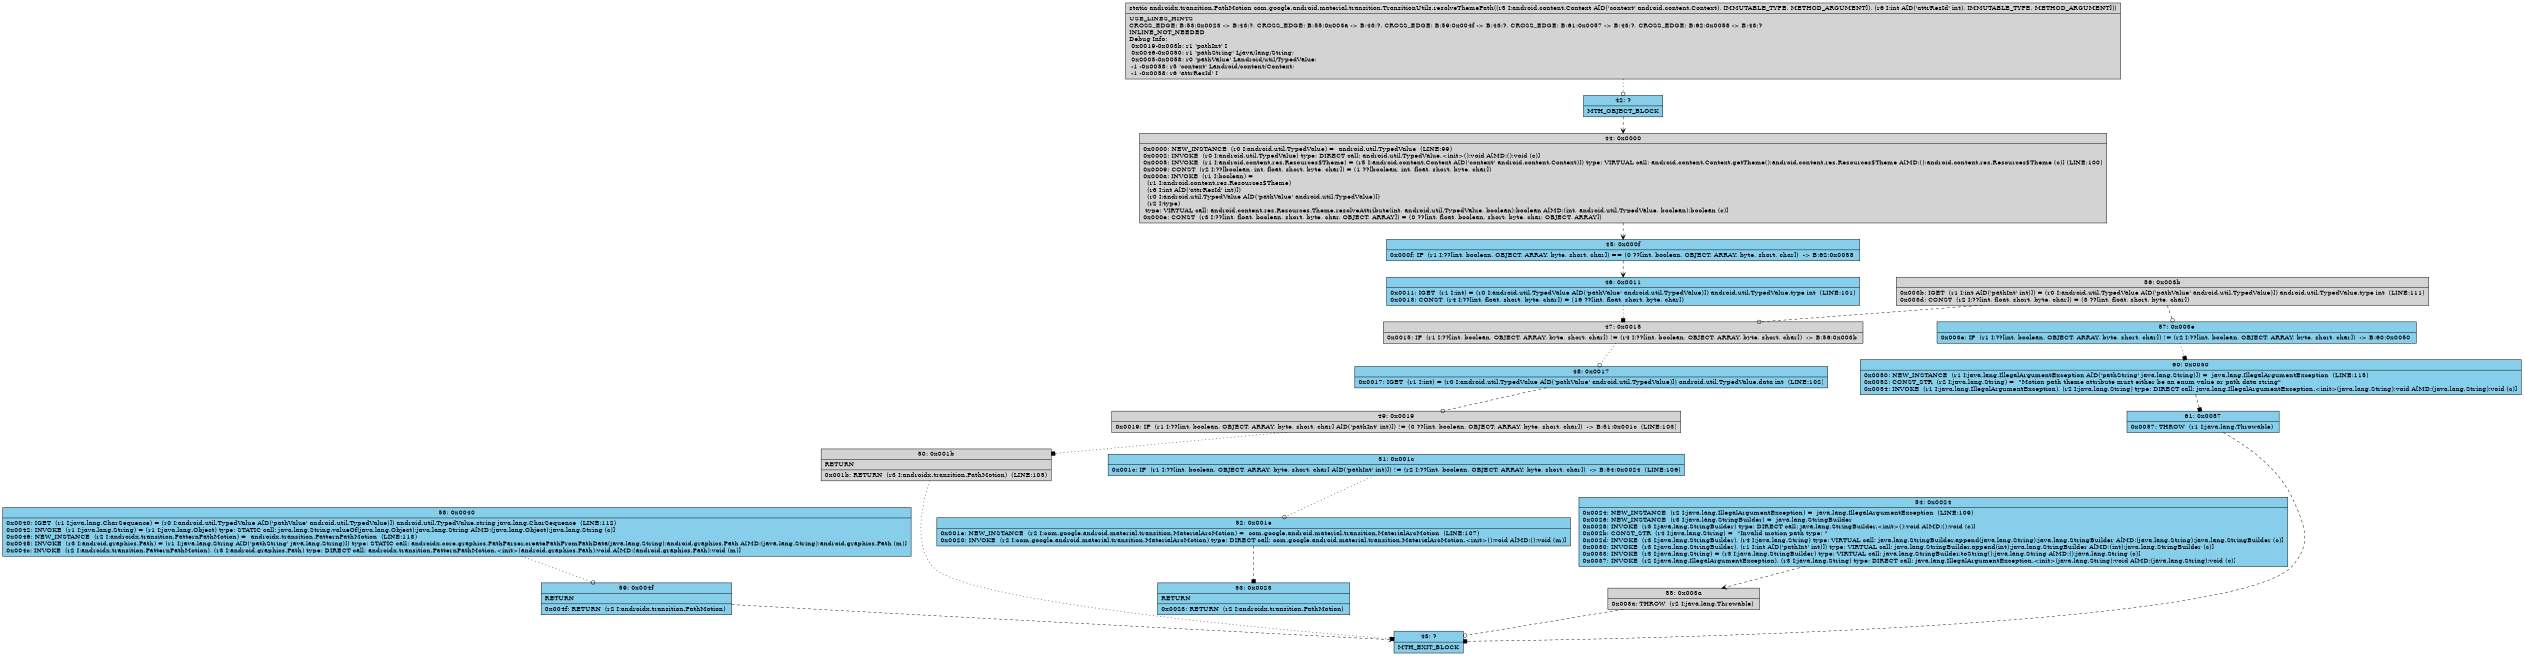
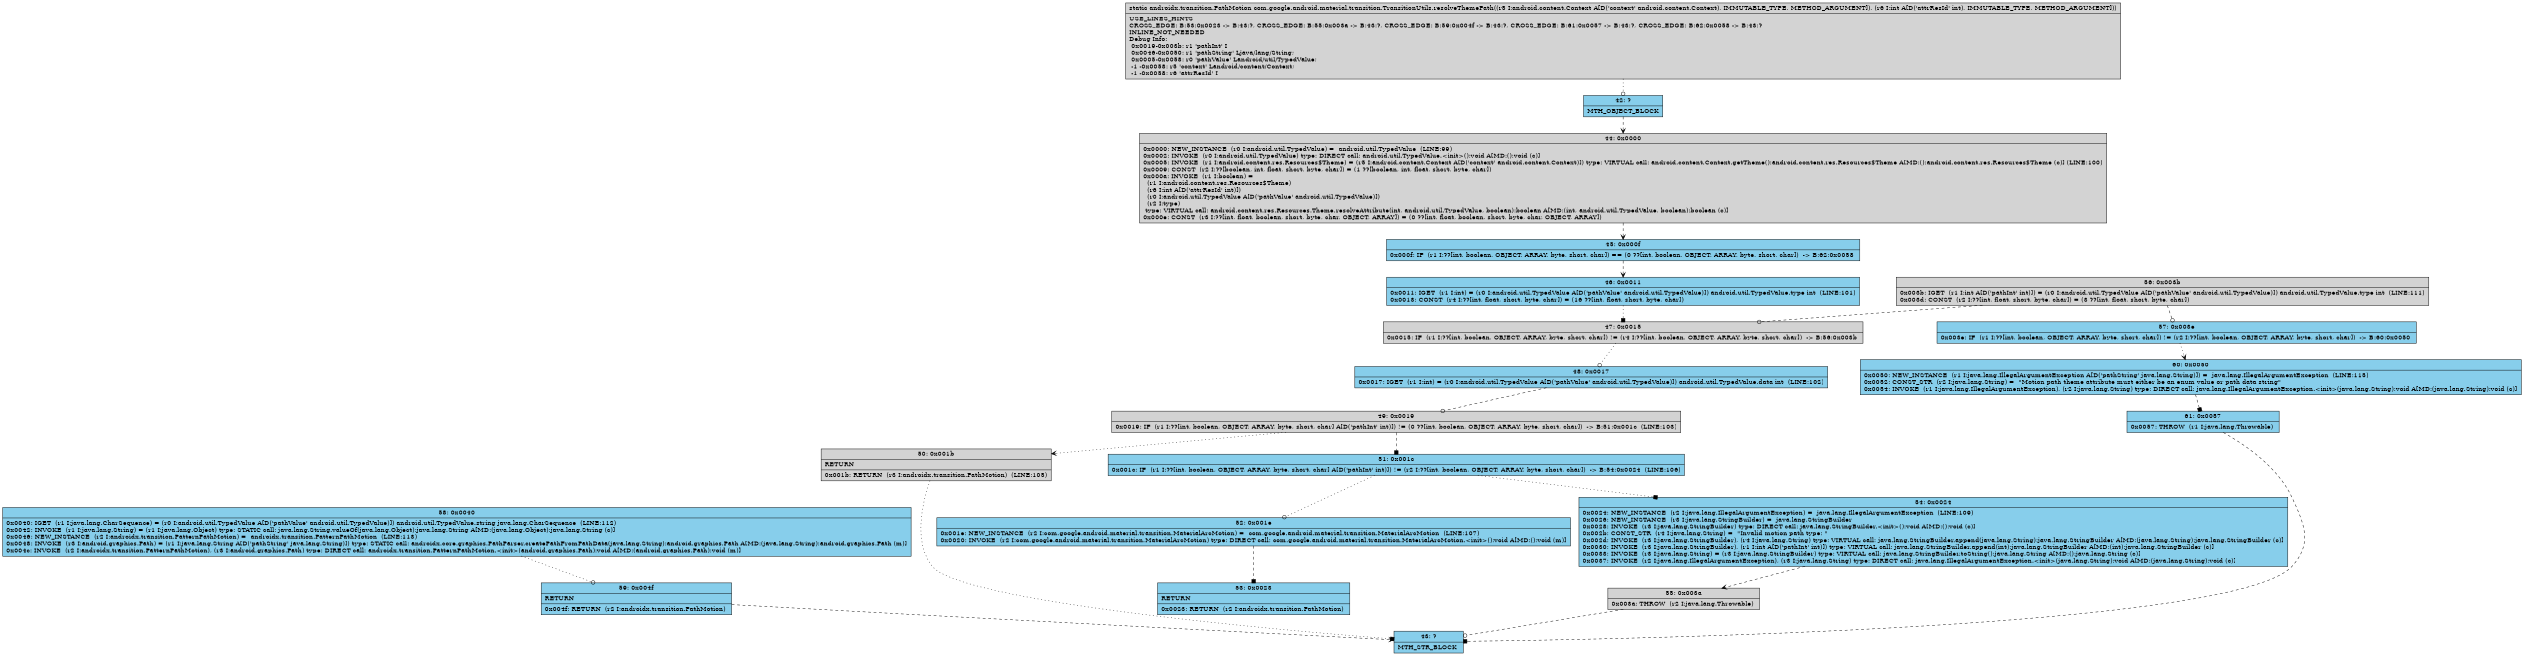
  digraph {
    node [fillcolor=skyblue shape=record style=filled]
    edge [arrowhead=box style=dashed]
    n1 [label="{42\:\ ?|MTH_OBJECT_BLOCK\l}"]
    n2 [fillcolor=lightgrey label="{44\:\ 0x0000|0x0000: NEW_INSTANCE  (r0 I:android.util.TypedValue) =  android.util.TypedValue  (LINE:99)\l0x0002: INVOKE  (r0 I:android.util.TypedValue) type: DIRECT call: android.util.TypedValue.\<init\>():void A[MD:():void (c)]\l0x0005: INVOKE  (r1 I:android.content.res.Resources$Theme) = (r5 I:android.content.Context A[D('context' android.content.Context)]) type: VIRTUAL call: android.content.Context.getTheme():android.content.res.Resources$Theme A[MD:():android.content.res.Resources$Theme (c)] (LINE:100)\l0x0009: CONST  (r2 I:??[boolean, int, float, short, byte, char]) = (1 ??[boolean, int, float, short, byte, char]) \l0x000a: INVOKE  (r1 I:boolean) = \l  (r1 I:android.content.res.Resources$Theme)\l  (r6 I:int A[D('attrResId' int)])\l  (r0 I:android.util.TypedValue A[D('pathValue' android.util.TypedValue)])\l  (r2 I:type)\l type: VIRTUAL call: android.content.res.Resources.Theme.resolveAttribute(int, android.util.TypedValue, boolean):boolean A[MD:(int, android.util.TypedValue, boolean):boolean (c)]\l0x000e: CONST  (r3 I:??[int, float, boolean, short, byte, char, OBJECT, ARRAY]) = (0 ??[int, float, boolean, short, byte, char, OBJECT, ARRAY]) \l}"]
    n3 [label="{45\:\ 0x000f|0x000f: IF  (r1 I:??[int, boolean, OBJECT, ARRAY, byte, short, char]) == (0 ??[int, boolean, OBJECT, ARRAY, byte, short, char])  \-\> B:62:0x0058 \l}"]
    n4 [label="{46\:\ 0x0011|0x0011: IGET  (r1 I:int) = (r0 I:android.util.TypedValue A[D('pathValue' android.util.TypedValue)]) android.util.TypedValue.type int  (LINE:101)\l0x0013: CONST  (r4 I:??[int, float, short, byte, char]) = (16 ??[int, float, short, byte, char]) \l}"]
    n5 [fillcolor=lightgrey label="{47\:\ 0x0015|0x0015: IF  (r1 I:??[int, boolean, OBJECT, ARRAY, byte, short, char]) != (r4 I:??[int, boolean, OBJECT, ARRAY, byte, short, char])  \-\> B:56:0x003b \l}"]
    n6 [label="{48\:\ 0x0017|0x0017: IGET  (r1 I:int) = (r0 I:android.util.TypedValue A[D('pathValue' android.util.TypedValue)]) android.util.TypedValue.data int  (LINE:102)\l}"]
    n7 [fillcolor=lightgrey label="{49\:\ 0x0019|0x0019: IF  (r1 I:??[int, boolean, OBJECT, ARRAY, byte, short, char] A[D('pathInt' int)]) != (0 ??[int, boolean, OBJECT, ARRAY, byte, short, char])  \-\> B:51:0x001c  (LINE:103)\l}"]
    n8 [fillcolor=lightgrey label="{56\:\ 0x003b|0x003b: IGET  (r1 I:int A[D('pathInt' int)]) = (r0 I:android.util.TypedValue A[D('pathValue' android.util.TypedValue)]) android.util.TypedValue.type int  (LINE:111)\l0x003d: CONST  (r2 I:??[int, float, short, byte, char]) = (3 ??[int, float, short, byte, char]) \l}"]
    n9 [label="{57\:\ 0x003e|0x003e: IF  (r1 I:??[int, boolean, OBJECT, ARRAY, byte, short, char]) != (r2 I:??[int, boolean, OBJECT, ARRAY, byte, short, char])  \-\> B:60:0x0050 \l}"]
    n10 [fillcolor=lightgrey label="{50\:\ 0x001b|RETURN\l|0x001b: RETURN  (r3 I:androidx.transition.PathMotion)  (LINE:105)\l}"]
    n11 [label="{51\:\ 0x001c|0x001c: IF  (r1 I:??[int, boolean, OBJECT, ARRAY, byte, short, char] A[D('pathInt' int)]) != (r2 I:??[int, boolean, OBJECT, ARRAY, byte, short, char])  \-\> B:54:0x0024  (LINE:106)\l}"]
-   n12 [label="{43\:\ ?|MTH_EXIT_BLOCK\l}"]
+   n12 [label="{43\:\ ?|MTH_STR_BLOCK\l}"]
    n13 [label="{52\:\ 0x001e|0x001e: NEW_INSTANCE  (r2 I:com.google.android.material.transition.MaterialArcMotion) =  com.google.android.material.transition.MaterialArcMotion  (LINE:107)\l0x0020: INVOKE  (r2 I:com.google.android.material.transition.MaterialArcMotion) type: DIRECT call: com.google.android.material.transition.MaterialArcMotion.\<init\>():void A[MD:():void (m)]\l}"]
    n14 [label="{54\:\ 0x0024|0x0024: NEW_INSTANCE  (r2 I:java.lang.IllegalArgumentException) =  java.lang.IllegalArgumentException  (LINE:109)\l0x0026: NEW_INSTANCE  (r3 I:java.lang.StringBuilder) =  java.lang.StringBuilder \l0x0028: INVOKE  (r3 I:java.lang.StringBuilder) type: DIRECT call: java.lang.StringBuilder.\<init\>():void A[MD:():void (c)]\l0x002b: CONST_STR  (r4 I:java.lang.String) =  \"Invalid motion path type: \" \l0x002d: INVOKE  (r3 I:java.lang.StringBuilder), (r4 I:java.lang.String) type: VIRTUAL call: java.lang.StringBuilder.append(java.lang.String):java.lang.StringBuilder A[MD:(java.lang.String):java.lang.StringBuilder (c)]\l0x0030: INVOKE  (r3 I:java.lang.StringBuilder), (r1 I:int A[D('pathInt' int)]) type: VIRTUAL call: java.lang.StringBuilder.append(int):java.lang.StringBuilder A[MD:(int):java.lang.StringBuilder (c)]\l0x0033: INVOKE  (r3 I:java.lang.String) = (r3 I:java.lang.StringBuilder) type: VIRTUAL call: java.lang.StringBuilder.toString():java.lang.String A[MD:():java.lang.String (c)]\l0x0037: INVOKE  (r2 I:java.lang.IllegalArgumentException), (r3 I:java.lang.String) type: DIRECT call: java.lang.IllegalArgumentException.\<init\>(java.lang.String):void A[MD:(java.lang.String):void (c)]\l}"]
    n15 [label="{53\:\ 0x0023|RETURN\l|0x0023: RETURN  (r2 I:androidx.transition.PathMotion) \l}"]
    n16 [fillcolor=lightgrey label="{55\:\ 0x003a|0x003a: THROW  (r2 I:java.lang.Throwable) \l}"]
    n17 [label="{60\:\ 0x0050|0x0050: NEW_INSTANCE  (r1 I:java.lang.IllegalArgumentException A[D('pathString' java.lang.String)]) =  java.lang.IllegalArgumentException  (LINE:115)\l0x0052: CONST_STR  (r2 I:java.lang.String) =  \"Motion path theme attribute must either be an enum value or path data string\" \l0x0054: INVOKE  (r1 I:java.lang.IllegalArgumentException), (r2 I:java.lang.String) type: DIRECT call: java.lang.IllegalArgumentException.\<init\>(java.lang.String):void A[MD:(java.lang.String):void (c)]\l}"]
    n18 [label="{58\:\ 0x0040|0x0040: IGET  (r1 I:java.lang.CharSequence) = (r0 I:android.util.TypedValue A[D('pathValue' android.util.TypedValue)]) android.util.TypedValue.string java.lang.CharSequence  (LINE:112)\l0x0042: INVOKE  (r1 I:java.lang.String) = (r1 I:java.lang.Object) type: STATIC call: java.lang.String.valueOf(java.lang.Object):java.lang.String A[MD:(java.lang.Object):java.lang.String (c)]\l0x0046: NEW_INSTANCE  (r2 I:androidx.transition.PatternPathMotion) =  androidx.transition.PatternPathMotion  (LINE:113)\l0x0048: INVOKE  (r3 I:android.graphics.Path) = (r1 I:java.lang.String A[D('pathString' java.lang.String)]) type: STATIC call: androidx.core.graphics.PathParser.createPathFromPathData(java.lang.String):android.graphics.Path A[MD:(java.lang.String):android.graphics.Path (m)]\l0x004c: INVOKE  (r2 I:androidx.transition.PatternPathMotion), (r3 I:android.graphics.Path) type: DIRECT call: androidx.transition.PatternPathMotion.\<init\>(android.graphics.Path):void A[MD:(android.graphics.Path):void (m)]\l}"]
    n19 [label="{59\:\ 0x004f|RETURN\l|0x004f: RETURN  (r2 I:androidx.transition.PathMotion) \l}"]
    n20 [label="{61\:\ 0x0057|0x0057: THROW  (r1 I:java.lang.Throwable) \l}"]
    n21 [fillcolor=lightgrey label="{static androidx.transition.PathMotion com.google.android.material.transition.TransitionUtils.resolveThemePath((r5 I:android.content.Context A[D('context' android.content.Context), IMMUTABLE_TYPE, METHOD_ARGUMENT]), (r6 I:int A[D('attrResId' int), IMMUTABLE_TYPE, METHOD_ARGUMENT]))  | USE_LINES_HINTS\lCROSS_EDGE: B:53:0x0023 \-\> B:43:?, CROSS_EDGE: B:55:0x003a \-\> B:43:?, CROSS_EDGE: B:59:0x004f \-\> B:43:?, CROSS_EDGE: B:61:0x0057 \-\> B:43:?, CROSS_EDGE: B:62:0x0058 \-\> B:43:?\lINLINE_NOT_NEEDED\lDebug Info:\l  0x0019\-0x003b: r1 'pathInt' I\l  0x0046\-0x0050: r1 'pathString' Ljava\/lang\/String;\l  0x0005\-0x0058: r0 'pathValue' Landroid\/util\/TypedValue;\l  \-1 \-0x0058: r5 'context' Landroid\/content\/Context;\l  \-1 \-0x0058: r6 'attrResId' I\l}"]
    n1 -> n2 [arrowhead=vee]
    n2 -> n3 [arrowhead=vee]
    n3 -> n4 [arrowhead=vee]
    n4 -> n5 [style=dotted]
    n5 -> n6 [arrowhead=odot style=dotted]
    n6 -> n7 [arrowhead=odot]
-   n7 -> n10 [style=dotted]
+   n7 -> n10 [arrowhead=vee style=dotted]
+   n7 -> n11
    n8 -> n5 [arrowhead=odot]
    n8 -> n9 [arrowhead=odot]
-   n9 -> n17 [style=dotted]
+   n9 -> n17 [arrowhead=vee style=dotted]
    n10 -> n12 [style=dotted]
    n11 -> n13 [arrowhead=odot style=dotted]
+   n11 -> n14 [style=dotted]
    n13 -> n15
    n14 -> n16 [arrowhead=vee]
    n16 -> n12 [arrowhead=odot]
    n17 -> n20
    n18 -> n19 [arrowhead=odot style=dotted]
    n19 -> n12 [arrowhead=vee]
    n20 -> n12
    n21 -> n1 [arrowhead=odot style=dotted]
  }
